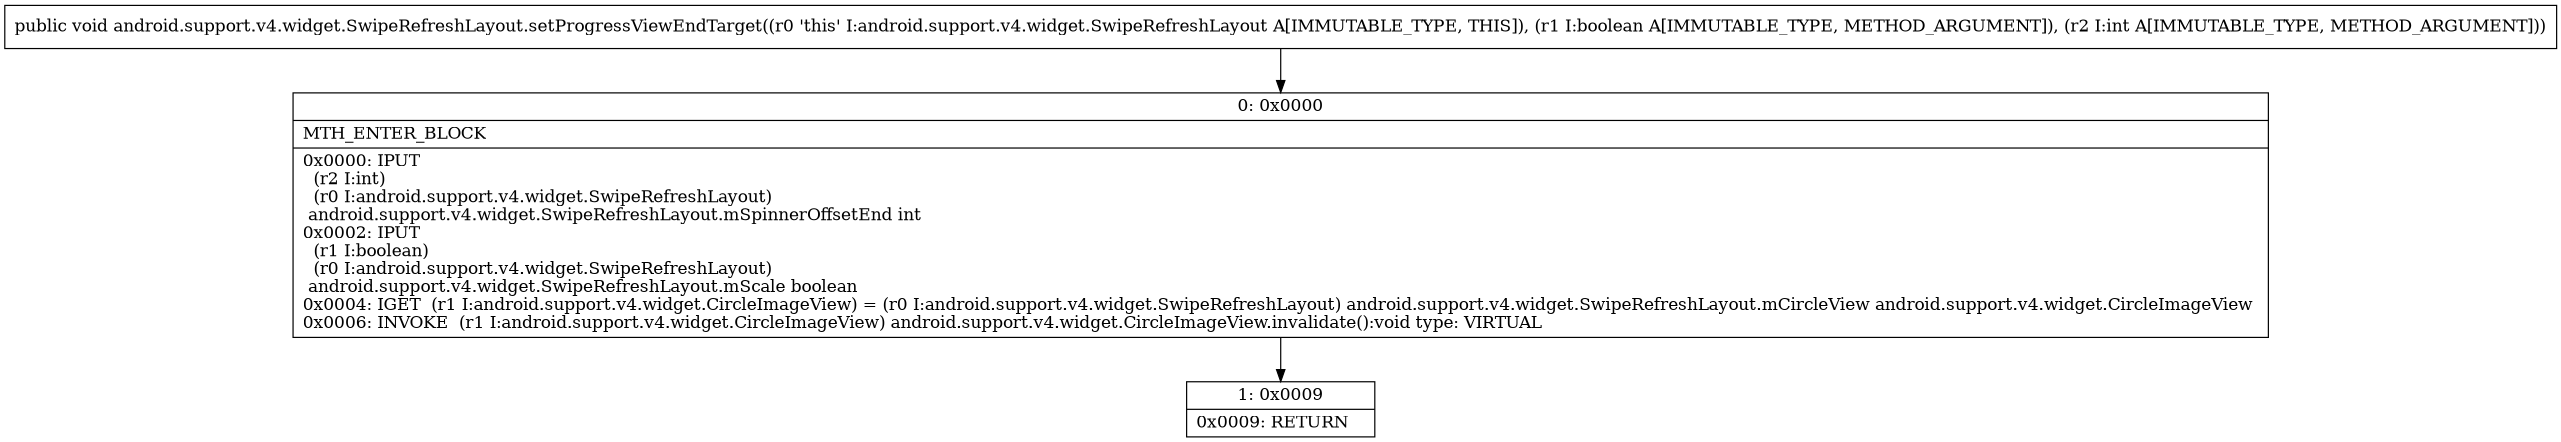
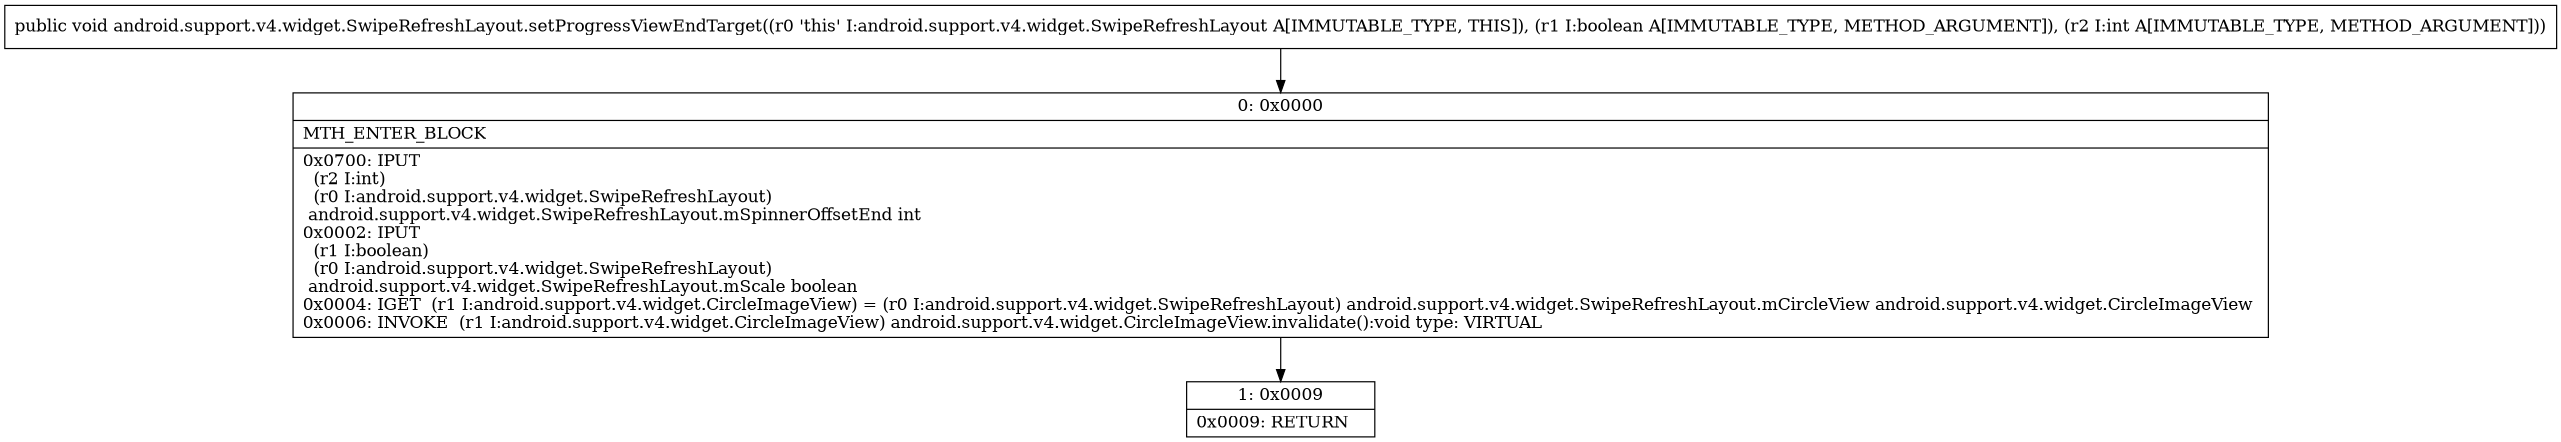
  digraph {
    node [shape=record]
-   n1 [label="{0\:\ 0x0000|MTH_ENTER_BLOCK\l|0x0000: IPUT  \l  (r2 I:int)\l  (r0 I:android.support.v4.widget.SwipeRefreshLayout)\l android.support.v4.widget.SwipeRefreshLayout.mSpinnerOffsetEnd int \l0x0002: IPUT  \l  (r1 I:boolean)\l  (r0 I:android.support.v4.widget.SwipeRefreshLayout)\l android.support.v4.widget.SwipeRefreshLayout.mScale boolean \l0x0004: IGET  (r1 I:android.support.v4.widget.CircleImageView) = (r0 I:android.support.v4.widget.SwipeRefreshLayout) android.support.v4.widget.SwipeRefreshLayout.mCircleView android.support.v4.widget.CircleImageView \l0x0006: INVOKE  (r1 I:android.support.v4.widget.CircleImageView) android.support.v4.widget.CircleImageView.invalidate():void type: VIRTUAL \l}"]
+   n1 [label="{0\:\ 0x0000|MTH_ENTER_BLOCK\l|0x0700: IPUT  \l  (r2 I:int)\l  (r0 I:android.support.v4.widget.SwipeRefreshLayout)\l android.support.v4.widget.SwipeRefreshLayout.mSpinnerOffsetEnd int \l0x0002: IPUT  \l  (r1 I:boolean)\l  (r0 I:android.support.v4.widget.SwipeRefreshLayout)\l android.support.v4.widget.SwipeRefreshLayout.mScale boolean \l0x0004: IGET  (r1 I:android.support.v4.widget.CircleImageView) = (r0 I:android.support.v4.widget.SwipeRefreshLayout) android.support.v4.widget.SwipeRefreshLayout.mCircleView android.support.v4.widget.CircleImageView \l0x0006: INVOKE  (r1 I:android.support.v4.widget.CircleImageView) android.support.v4.widget.CircleImageView.invalidate():void type: VIRTUAL \l}"]
    n2 [label="{1\:\ 0x0009|0x0009: RETURN   \l}"]
    n3 [label="{public void android.support.v4.widget.SwipeRefreshLayout.setProgressViewEndTarget((r0 'this' I:android.support.v4.widget.SwipeRefreshLayout A[IMMUTABLE_TYPE, THIS]), (r1 I:boolean A[IMMUTABLE_TYPE, METHOD_ARGUMENT]), (r2 I:int A[IMMUTABLE_TYPE, METHOD_ARGUMENT])) }"]
    n1 -> n2
    n3 -> n1
  }
